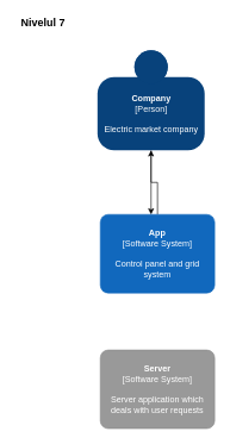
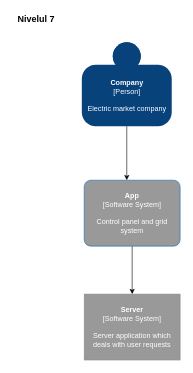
  <mxCell id="0" />
  <mxCell id="1" parent="0" />
- <mxCell id="2" value="&lt;b&gt;Server&lt;/b&gt;&lt;div&gt;[Software System]&lt;/div&gt;&lt;br&gt;&lt;div&gt;Server application which deals with user requests&lt;/div&gt;" style="rounded=1;whiteSpace=wrap;html=1;labelBackgroundColor=none;fillColor=#999999;fontColor=#ffffff;align=center;arcSize=10;strokeColor=#8A8A8A;metaEdit=1;metaData={&quot;c4Type&quot;:{&quot;editable&quot;:false}};points=[[0.25,0,0],[0.5,0,0],[0.75,0,0],[1,0.25,0],[1,0.5,0],[1,0.75,0],[0.75,1,0],[0.5,1,0],[0.25,1,0],[0,0.75,0],[0,0.5,0],[0,0.25,0]];" vertex="1" parent="1"><mxGeometry x="140" y="490" width="160" height="110.0" as="geometry" /></mxCell>
+ <mxCell id="2" value="&lt;b&gt;Server&lt;/b&gt;&lt;div&gt;[Software System]&lt;/div&gt;&lt;br&gt;&lt;div&gt;Server application which deals with user requests&lt;/div&gt;" style="whiteSpace=wrap;html=1;labelBackgroundColor=none;fillColor=#999999;fontColor=#ffffff;align=center;arcSize=10;strokeColor=#8A8A8A;metaEdit=1;metaData={&quot;c4Type&quot;:{&quot;editable&quot;:false}};points=[[0.25,0,0],[0.5,0,0],[0.75,0,0],[1,0.25,0],[1,0.5,0],[1,0.75,0],[0.75,1,0],[0.5,1,0],[0.25,1,0],[0,0.75,0],[0,0.5,0],[0,0.25,0]];rounded=0;" vertex="1" parent="1"><mxGeometry x="140" y="490" width="160" height="110.0" as="geometry" /></mxCell>
  <mxCell id="3" style="edgeStyle=orthogonalEdgeStyle;rounded=0;orthogonalLoop=1;jettySize=auto;html=1;entryX=0.5;entryY=0;entryDx=0;entryDy=0;entryPerimeter=0;fontSize=15;" edge="1" parent="1" source="4"><mxGeometry relative="1" as="geometry"><mxPoint x="211" y="300" as="targetPoint" /></mxGeometry></mxCell>
  <mxCell id="4" value="&lt;b&gt;Company&lt;/b&gt;&lt;div&gt;[Person]&lt;/div&gt;&lt;br&gt;&lt;div&gt;Electric market company&lt;/div&gt;" style="html=1;dashed=0;whitespace=wrap;fillColor=#08427b;strokeColor=none;fontColor=#ffffff;shape=mxgraph.c4.person;align=center;metaEdit=1;points=[[0.5,0,0],[1,0.5,0],[1,0.75,0],[0.75,1,0],[0.5,1,0],[0.25,1,0],[0,0.75,0],[0,0.5,0]];metaData={&quot;c4Type&quot;:{&quot;editable&quot;:false}};" vertex="1" parent="1"><mxGeometry x="136" y="70" width="150" height="140" as="geometry" /></mxCell>
- <mxCell id="5" style="edgeStyle=orthogonalEdgeStyle;rounded=0;orthogonalLoop=1;jettySize=auto;html=1;fontSize=15;" edge="1" parent="1" source="6" target="4"><mxGeometry relative="1" as="geometry" /></mxCell>
- <mxCell id="6" value="&lt;b&gt;App&lt;/b&gt;&lt;div&gt;[Software System]&lt;/div&gt;&lt;br&gt;&lt;div&gt;Control panel and grid system&lt;/div&gt;" style="rounded=1;whiteSpace=wrap;html=1;labelBackgroundColor=none;fillColor=#1168BD;fontColor=#ffffff;align=center;arcSize=10;strokeColor=#1168BD;metaEdit=1;metaData={&quot;c4Type&quot;:{&quot;editable&quot;:false}};points=[[0.25,0,0],[0.5,0,0],[0.75,0,0],[1,0.25,0],[1,0.5,0],[1,0.75,0],[0.75,1,0],[0.5,1,0],[0.25,1,0],[0,0.75,0],[0,0.5,0],[0,0.25,0]];" vertex="1" parent="1"><mxGeometry x="140" y="300" width="160" height="110.0" as="geometry" /></mxCell>
+ <mxCell id="5" style="edgeStyle=orthogonalEdgeStyle;rounded=0;orthogonalLoop=1;jettySize=auto;html=1;entryX=0.5;entryY=0;entryDx=0;entryDy=0;entryPerimeter=0;fontSize=15;" edge="1" parent="1" source="6" target="2"><mxGeometry relative="1" as="geometry" /></mxCell>
+ <mxCell id="6" value="&lt;b&gt;App&lt;/b&gt;&lt;div&gt;[Software System]&lt;/div&gt;&lt;br&gt;&lt;div&gt;Control panel and grid system&lt;/div&gt;" style="rounded=1;whiteSpace=wrap;html=1;labelBackgroundColor=none;fillColor=#999999;fontColor=#ffffff;align=center;arcSize=10;strokeColor=#1168BD;metaEdit=1;metaData={&quot;c4Type&quot;:{&quot;editable&quot;:false}};points=[[0.25,0,0],[0.5,0,0],[0.75,0,0],[1,0.25,0],[1,0.5,0],[1,0.75,0],[0.75,1,0],[0.5,1,0],[0.25,1,0],[0,0.75,0],[0,0.5,0],[0,0.25,0]];" vertex="1" parent="1"><mxGeometry x="140" y="300" width="160" height="110.0" as="geometry" /></mxCell>
  <mxCell id="7" value="Nivelul 7" style="text;html=1;strokeColor=none;fillColor=none;align=center;verticalAlign=middle;whiteSpace=wrap;rounded=0;fontSize=15;fontStyle=1" vertex="1" parent="1"><mxGeometry x="20" y="20" width="80" height="20" as="geometry" /></mxCell>
